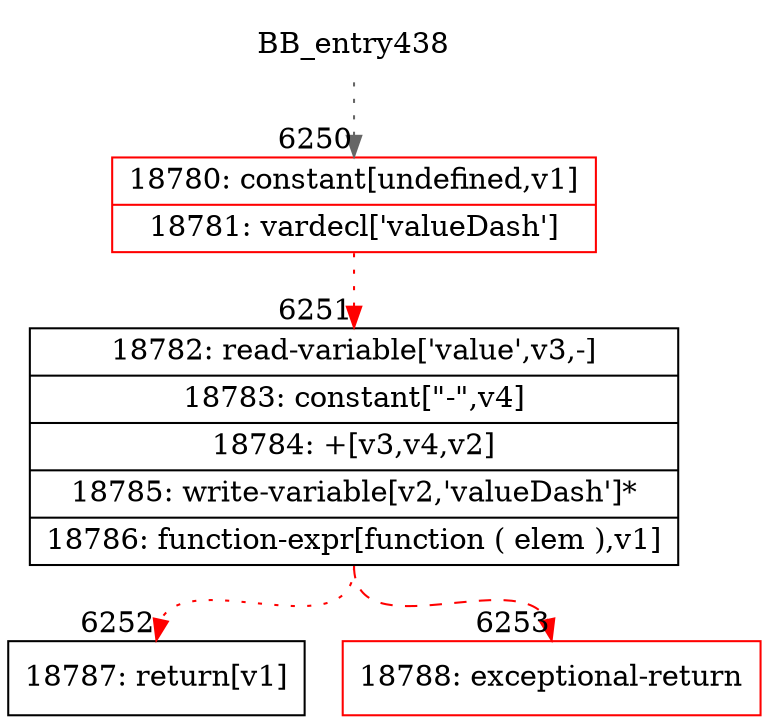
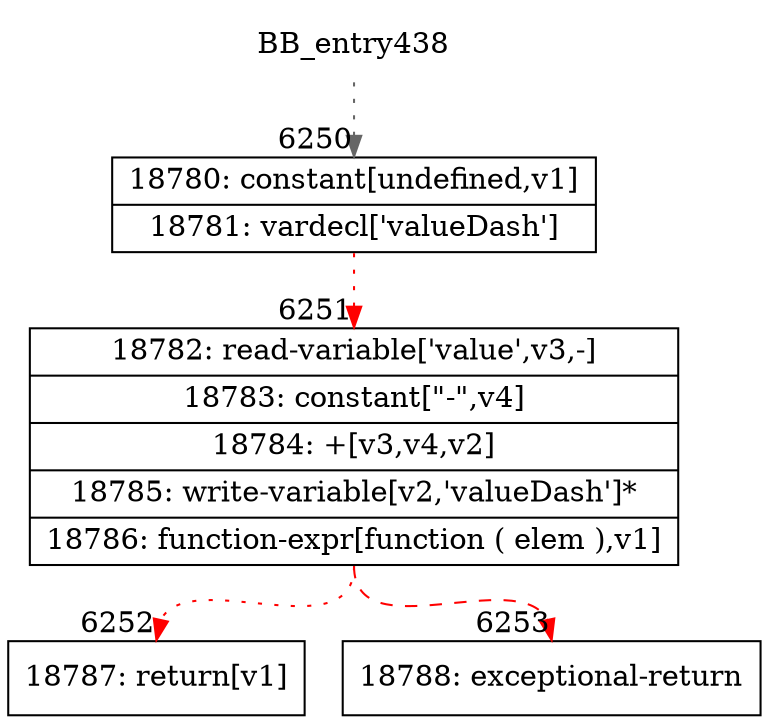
  digraph {
    rankdir=TD
    node [color=black shape=record]
    edge [color=red headport=n style=dotted tailport=s]
    n1 [label=BB_entry438 shape=none]
-   n2 [color=red label="{18780: constant[undefined,v1]|18781: vardecl['valueDash']}"]
+   n2 [label="{18780: constant[undefined,v1]|18781: vardecl['valueDash']}"]
    n3 [label="{18782: read-variable['value',v3,-]|18783: constant[\"-\",v4]|18784: +[v3,v4,v2]|18785: write-variable[v2,'valueDash']*|18786: function-expr[function ( elem ),v1]}"]
    n4 [label="{18787: return[v1]}"]
-   n5 [color=red label="{18788: exceptional-return}"]
+   n5 [label="{18788: exceptional-return}"]
    n1 -> n2 [color=gray40 headlabel="    6250"]
    n2 -> n3 [headlabel="      6251"]
    n3 -> n4 [headlabel="      6252"]
    n3 -> n5 [headlabel="      6253" style=dashed]
  }
